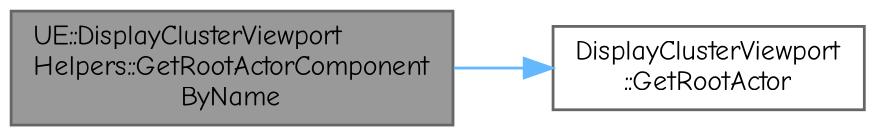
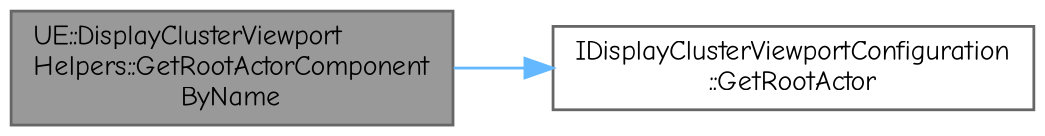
  digraph {
    rankdir=LR
    fontname="Comic Neue"
    node [fontname="Comic Neue" fontsize=10 shape=box style=filled]
    n1 [color=gray40 fillcolor=grey60 fontcolor=black height=0.2 label="UE::DisplayClusterViewport\lHelpers::GetRootActorComponent\lByName" width=0.4]
-   n2 [color=grey40 fillcolor=white height=0.2 label="DisplayClusterViewport\l::GetRootActor" width=0.4]
+   n2 [color=grey40 fillcolor=white height=0.2 label="IDisplayClusterViewportConfiguration\l::GetRootActor" width=0.4]
    n1 -> n2 [color=steelblue1 fontname="Comic Neue" fontsize=10 labelfontname=Helvetica labelfontsize=10 style=solid]
  }
